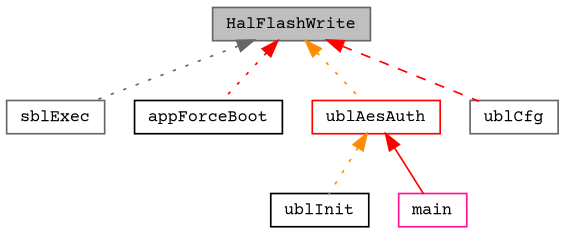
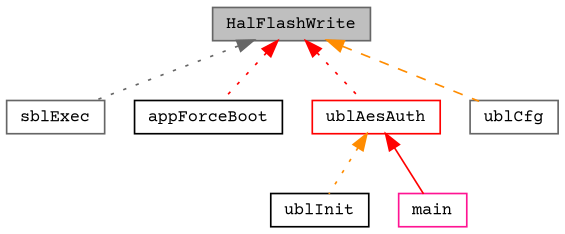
  digraph {
    fontname="Courier Prime"
    rankdir=TB
    node [color=gray40 fillcolor=white fontname="Courier Prime" fontsize=10 shape=record style=filled]
    edge [color=red dir=back fontname="Courier Prime" fontsize=10 labelfontname=Helvetica labelfontsize=10 style=dotted]
    n1 [fillcolor=grey75 fontcolor=black height=0.2 label=HalFlashWrite width=0.4]
    n2 [height=0.2 label=sblExec width=0.4]
    n3 [color=black height=0.2 label=appForceBoot width=0.4]
    n4 [color=red height=0.2 label=ublAesAuth width=0.4]
    n5 [height=0.2 label=ublCfg width=0.4]
    n6 [color=black height=0.2 label=ublInit width=0.4]
    n7 [color=deeppink height=0.2 label=main width=0.4]
    n1 -> n2 [color=gray40]
    n1 -> n3
-   n1 -> n4 [color=darkorange]
-   n1 -> n5 [style=dashed]
+   n1 -> n4
+   n1 -> n5 [color=darkorange style=dashed]
    n4 -> n6 [color=darkorange]
    n4 -> n7 [style=solid]
  }
